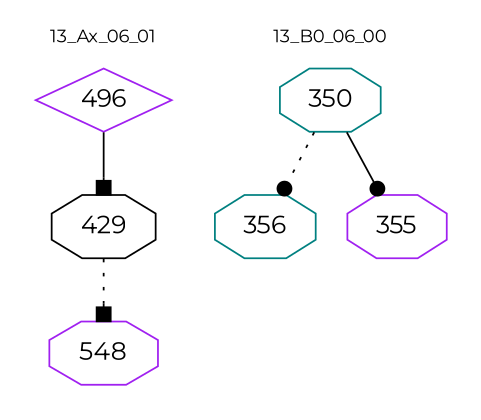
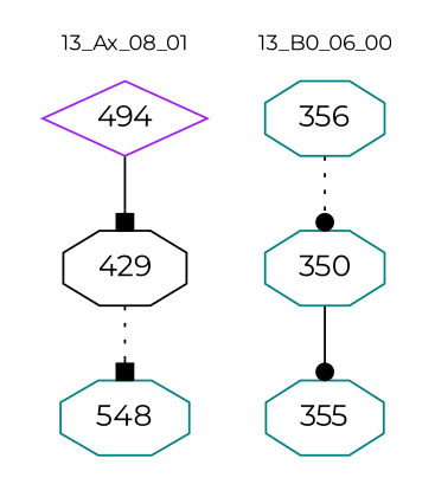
  digraph {
    fontname=Montserrat
    node [color=teal fontname=Montserrat shape=octagon]
    edge [arrowhead=box color=black fontname=Montserrat style=solid]
-   n1 [color=purple label=496 shape=diamond]
+   n1 [color=purple label=494 shape=diamond]
    n2 [color=black label=429]
-   n3 [color=purple label=548]
+   n3 [label=548]
    n4 [label=356]
    n5 [label=350]
-   n6 [color=purple label=355]
+   n6 [label=355]
    subgraph cluster_1 {
      color=white
      fontsize=10
-     label="13_Ax_06_01"
+     label="13_Ax_08_01"
      n1
      n2
      n3
    }
    subgraph cluster_2 {
      color=white
      fontsize=10
      label="13_B0_06_00"
      n4
      n5
      n6
    }
    n1 -> n2
    n2 -> n3 [style=dotted]
-   n5 -> n4 [arrowhead=dot style=dotted]
+   n4 -> n5 [arrowhead=dot style=dotted]
    n5 -> n6 [arrowhead=dot]
  }
